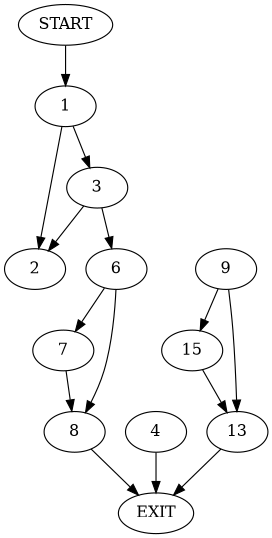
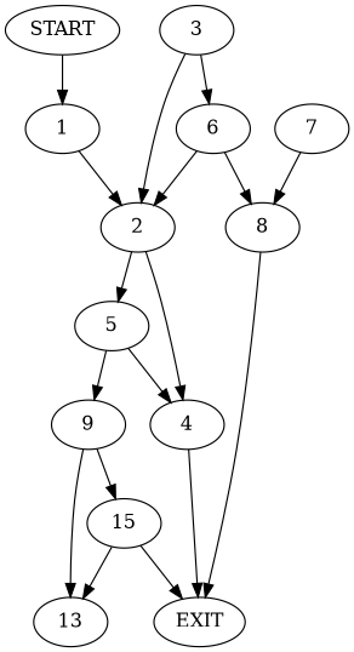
  digraph {
    n1 [label=START]
    1
    2
    3
    n5 [label=EXIT]
    4
+   5
    6
    9
    7
    8
    n12 [label=15]
    n13 [label=13]
    n1 -> 1
    1 -> 2
-   1 -> 3
+   2 -> 4
+   2 -> 5
    3 -> 2
    3 -> 6
    4 -> n5
-   6 -> 7
+   5 -> 4
+   5 -> 9
+   6 -> 2
    6 -> 8
    9 -> n12
    9 -> n13
    7 -> 8
    8 -> n5
    n12 -> n13
-   n13 -> n5
+   n12 -> n5
  }
